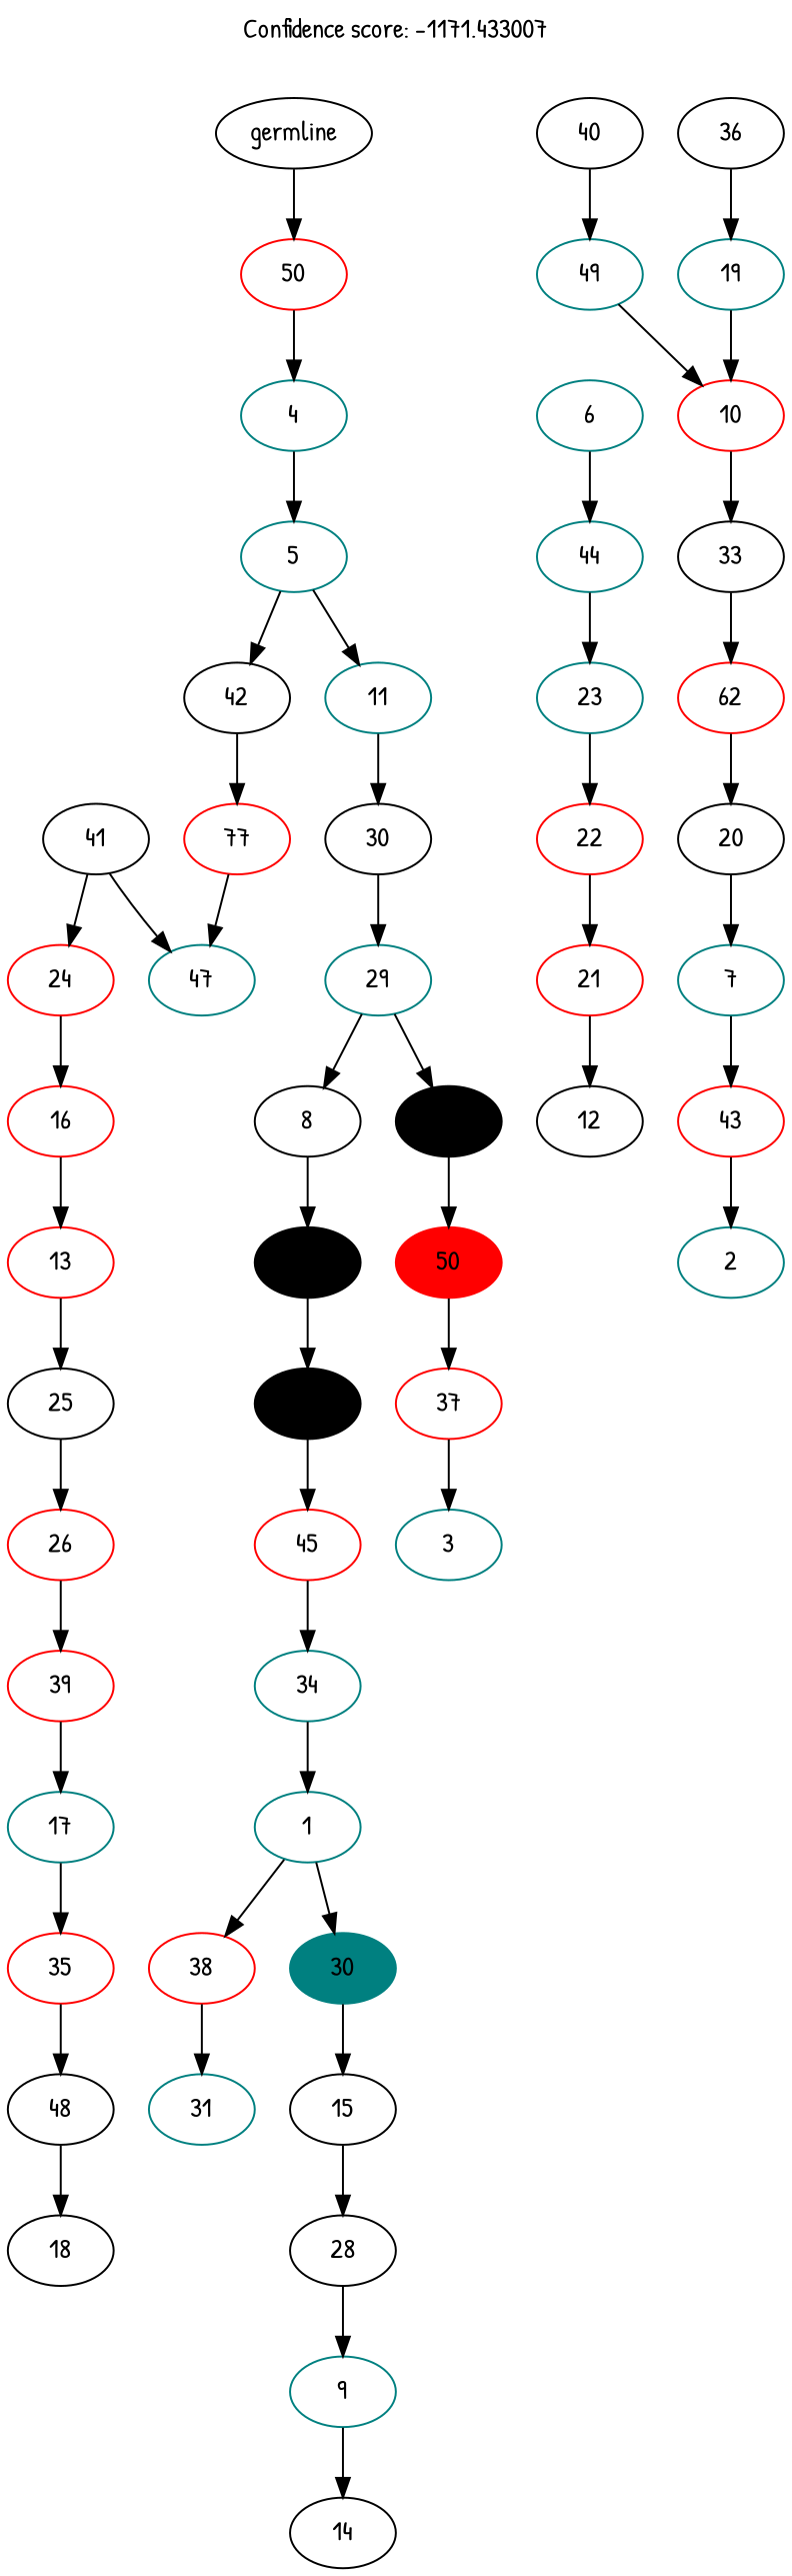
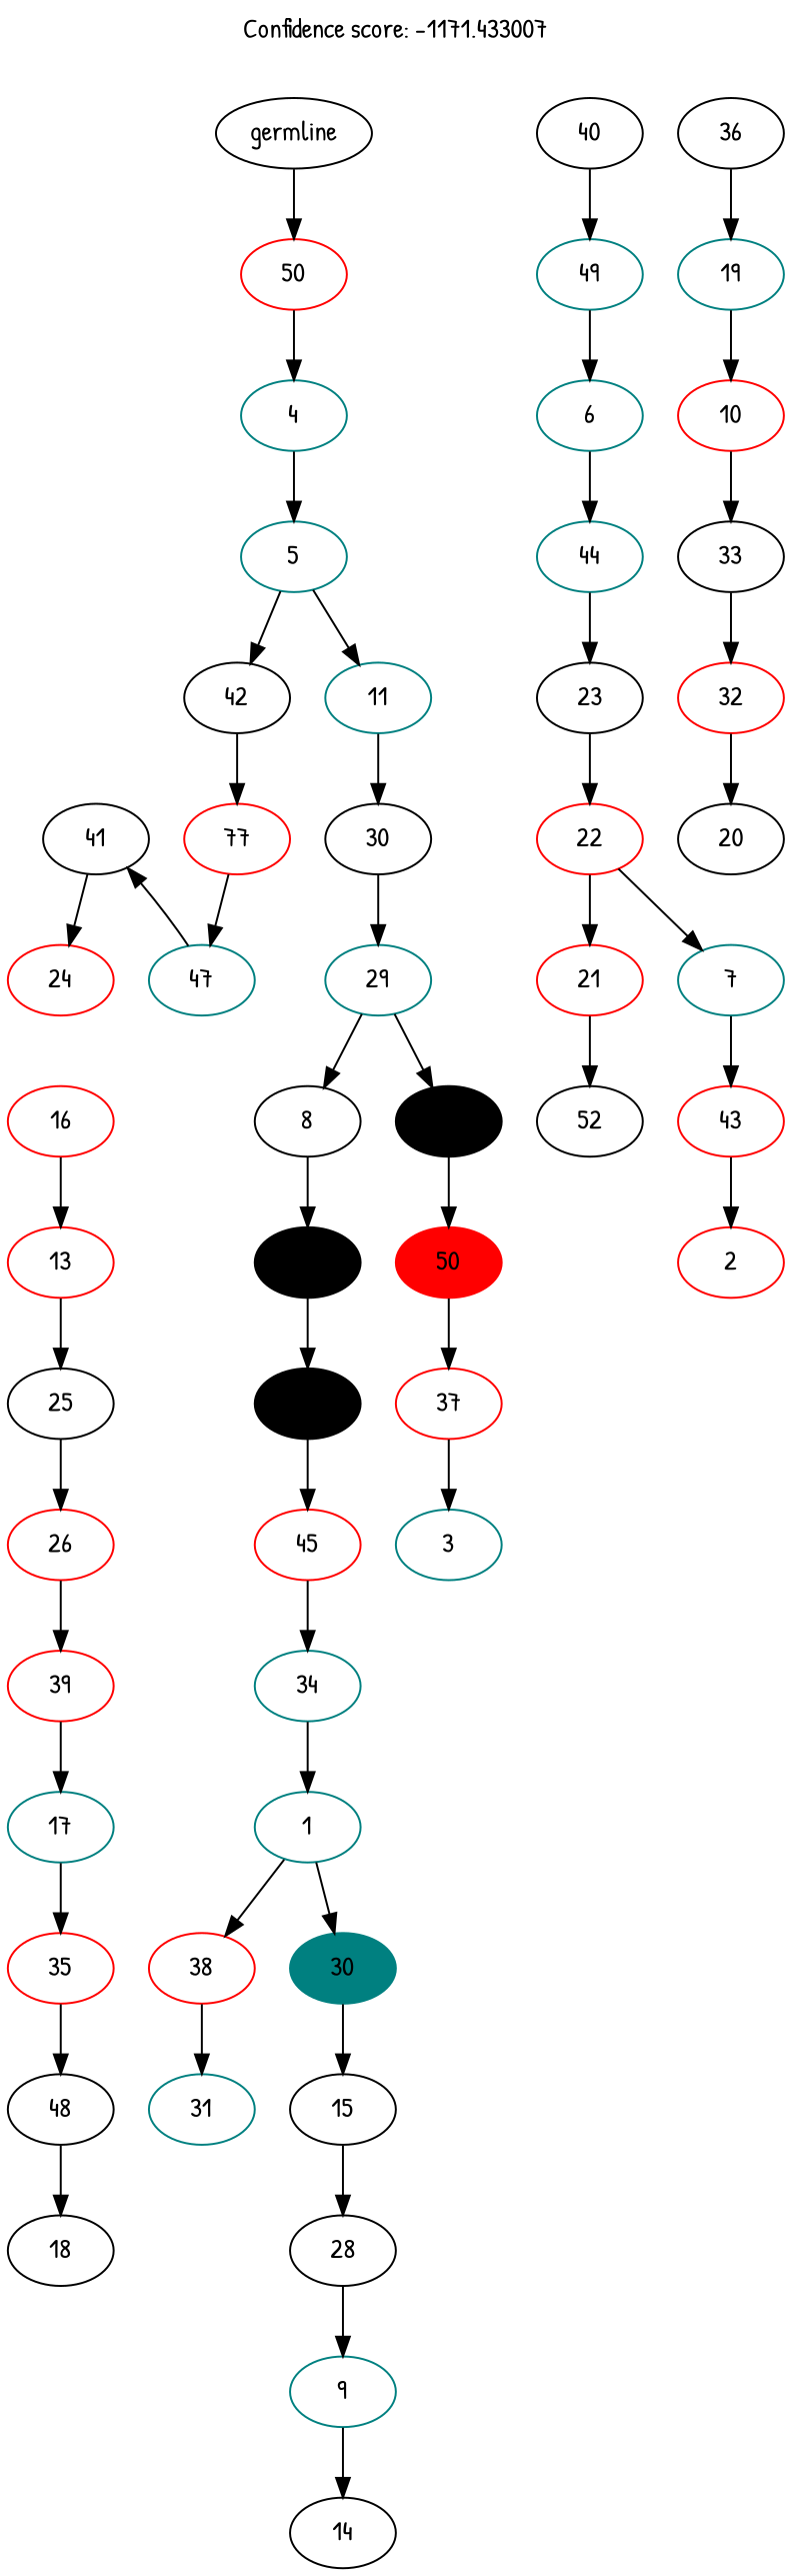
  digraph {
    fontname="Patrick Hand"
    label="Confidence score: -1171.433007"
    labelloc=t
    node [color=black fontname="Patrick Hand"]
    edge [fontname="Patrick Hand"]
    n1 [label=48]
    n2 [label=18]
    n3 [color=red label=35]
    n4 [color=teal label=17]
    n5 [color=red label=39]
    n6 [color=red label=26]
    n7 [label=25]
    n8 [color=red label=13]
    n9 [color=red label=16]
    n10 [color=red label=24]
    n11 [label=41]
    n12 [color=teal label=47]
    n13 [color=red label=77]
    n14 [label=42]
    n15 [color=red label=21]
-   n16 [label=12]
+   n16 [label=52]
    n17 [color=red label=22]
-   n18 [color=teal label=23]
+   n18 [label=23]
    n19 [color=teal label=44]
    n20 [color=teal label=6]
    n21 [color=teal label=49]
    n22 [label=40]
    n23 [color=teal label=31]
    n24 [color=red label=38]
    n25 [color=teal label=9]
    n26 [label=14]
    n27 [label=28]
    n28 [label=15]
    n29 [color=teal label=30 style=filled]
    n30 [color=teal label=1]
    n31 [color=teal label=34]
    n32 [color=red label=45]
    n33 [label=5 style=filled]
    n34 [label=29 style=filled]
    n35 [label=8]
    n36 [color=red label=43]
-   n37 [color=teal label=2]
+   n37 [color=red label=2]
    n38 [color=teal label=7]
    n39 [label=20]
-   n40 [color=red label=62]
+   n40 [color=red label=32]
    n41 [label=33]
    n42 [color=red label=10]
    n43 [color=teal label=19]
    n44 [label=36]
    n45 [color=teal label=3]
    n46 [color=red label=37]
    n47 [color=red label=50 style=filled]
    n48 [label=4 style=filled]
    n49 [color=teal label=29]
    n50 [label=30]
    n51 [color=teal label=11]
    n52 [color=teal label=5]
    n53 [color=teal label=4]
    n54 [color=red label=50]
    n55 [label=germline]
    n1 -> n2
    n3 -> n1
    n4 -> n3
    n5 -> n4
    n6 -> n5
    n7 -> n6
    n8 -> n7
    n9 -> n8
-   n10 -> n9
    n11 -> n10
-   n11 -> n12
+   n12 -> n11
    n13 -> n12
    n14 -> n13
    n15 -> n16
    n17 -> n15
    n18 -> n17
    n19 -> n18
    n20 -> n19
-   n21 -> n42
+   n21 -> n20
    n22 -> n21
    n24 -> n23
    n25 -> n26
    n27 -> n25
    n28 -> n27
    n29 -> n28
    n30 -> n24
    n30 -> n29
    n31 -> n30
    n32 -> n31
    n33 -> n32
    n34 -> n33
    n35 -> n34
    n36 -> n37
    n38 -> n36
-   n39 -> n38
+   n17 -> n38
    n40 -> n39
    n41 -> n40
    n42 -> n41
    n43 -> n42
    n44 -> n43
    n46 -> n45
    n47 -> n46
    n48 -> n47
    n49 -> n35
    n49 -> n48
    n50 -> n49
    n51 -> n50
    n52 -> n14
    n52 -> n51
    n53 -> n52
    n54 -> n53
    n55 -> n54
  }
